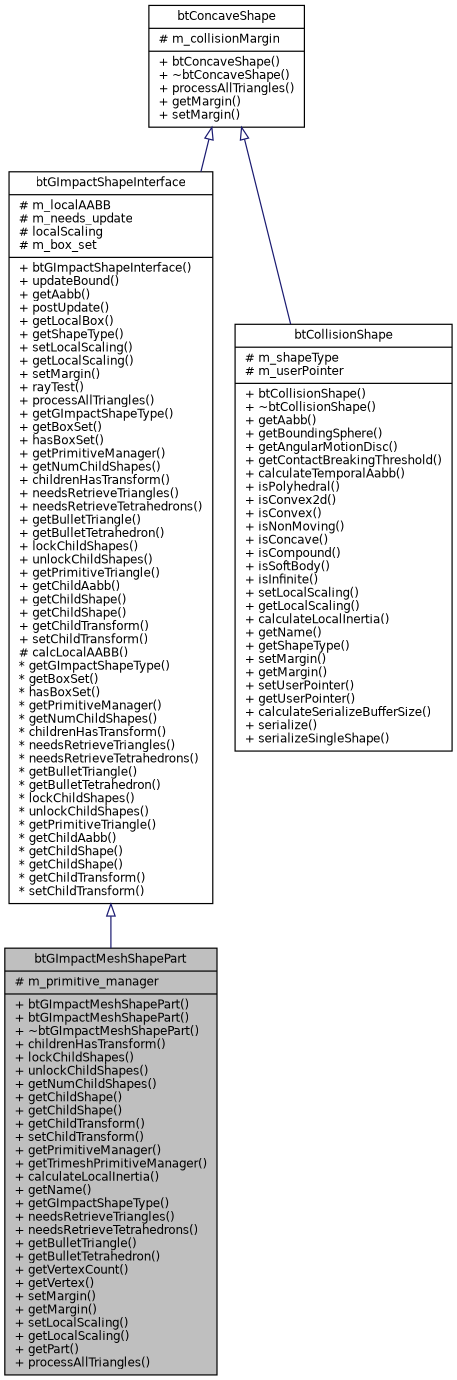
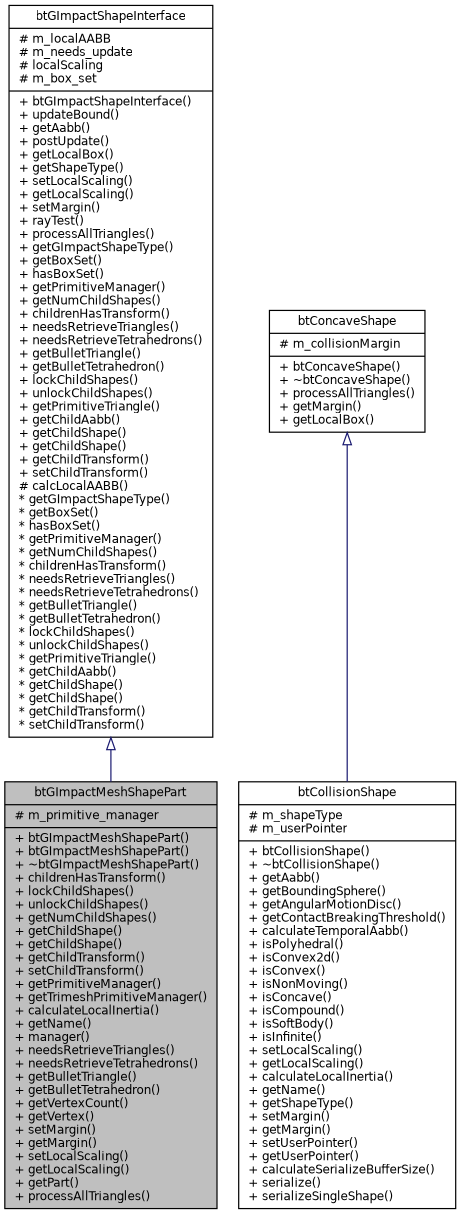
  digraph {
    node [color=black fillcolor=white fontname=Helvetica fontsize=10 shape=record style=filled]
    edge [arrowtail=empty color=midnightblue dir=back fontname=Helvetica fontsize=10 labelfontname=Helvetica labelfontsize=10 style=solid]
-   n1 [fillcolor=grey75 fontcolor=black height=0.2 label="{btGImpactMeshShapePart\n|# m_primitive_manager\l|+ btGImpactMeshShapePart()\l+ btGImpactMeshShapePart()\l+ ~btGImpactMeshShapePart()\l+ childrenHasTransform()\l+ lockChildShapes()\l+ unlockChildShapes()\l+ getNumChildShapes()\l+ getChildShape()\l+ getChildShape()\l+ getChildTransform()\l+ setChildTransform()\l+ getPrimitiveManager()\l+ getTrimeshPrimitiveManager()\l+ calculateLocalInertia()\l+ getName()\l+ getGImpactShapeType()\l+ needsRetrieveTriangles()\l+ needsRetrieveTetrahedrons()\l+ getBulletTriangle()\l+ getBulletTetrahedron()\l+ getVertexCount()\l+ getVertex()\l+ setMargin()\l+ getMargin()\l+ setLocalScaling()\l+ getLocalScaling()\l+ getPart()\l+ processAllTriangles()\l}" width=0.4]
+   n1 [fillcolor=grey75 fontcolor=black height=0.2 label="{btGImpactMeshShapePart\n|# m_primitive_manager\l|+ btGImpactMeshShapePart()\l+ btGImpactMeshShapePart()\l+ ~btGImpactMeshShapePart()\l+ childrenHasTransform()\l+ lockChildShapes()\l+ unlockChildShapes()\l+ getNumChildShapes()\l+ getChildShape()\l+ getChildShape()\l+ getChildTransform()\l+ setChildTransform()\l+ getPrimitiveManager()\l+ getTrimeshPrimitiveManager()\l+ calculateLocalInertia()\l+ getName()\l+ manager()\l+ needsRetrieveTriangles()\l+ needsRetrieveTetrahedrons()\l+ getBulletTriangle()\l+ getBulletTetrahedron()\l+ getVertexCount()\l+ getVertex()\l+ setMargin()\l+ getMargin()\l+ setLocalScaling()\l+ getLocalScaling()\l+ getPart()\l+ processAllTriangles()\l}" width=0.4]
    n2 [height=0.2 label="{btGImpactShapeInterface\n|# m_localAABB\l# m_needs_update\l# localScaling\l# m_box_set\l|+ btGImpactShapeInterface()\l+ updateBound()\l+ getAabb()\l+ postUpdate()\l+ getLocalBox()\l+ getShapeType()\l+ setLocalScaling()\l+ getLocalScaling()\l+ setMargin()\l+ rayTest()\l+ processAllTriangles()\l+ getGImpactShapeType()\l+ getBoxSet()\l+ hasBoxSet()\l+ getPrimitiveManager()\l+ getNumChildShapes()\l+ childrenHasTransform()\l+ needsRetrieveTriangles()\l+ needsRetrieveTetrahedrons()\l+ getBulletTriangle()\l+ getBulletTetrahedron()\l+ lockChildShapes()\l+ unlockChildShapes()\l+ getPrimitiveTriangle()\l+ getChildAabb()\l+ getChildShape()\l+ getChildShape()\l+ getChildTransform()\l+ setChildTransform()\l# calcLocalAABB()\l* getGImpactShapeType()\l* getBoxSet()\l* hasBoxSet()\l* getPrimitiveManager()\l* getNumChildShapes()\l* childrenHasTransform()\l* needsRetrieveTriangles()\l* needsRetrieveTetrahedrons()\l* getBulletTriangle()\l* getBulletTetrahedron()\l* lockChildShapes()\l* unlockChildShapes()\l* getPrimitiveTriangle()\l* getChildAabb()\l* getChildShape()\l* getChildShape()\l* getChildTransform()\l* setChildTransform()\l}" width=0.4]
-   n3 [height=0.2 label="{btConcaveShape\n|# m_collisionMargin\l|+ btConcaveShape()\l+ ~btConcaveShape()\l+ processAllTriangles()\l+ getMargin()\l+ setMargin()\l}" width=0.4]
+   n3 [height=0.2 label="{btConcaveShape\n|# m_collisionMargin\l|+ btConcaveShape()\l+ ~btConcaveShape()\l+ processAllTriangles()\l+ getMargin()\l+ getLocalBox()\l}" width=0.4]
    n4 [height=0.2 label="{btCollisionShape\n|# m_shapeType\l# m_userPointer\l|+ btCollisionShape()\l+ ~btCollisionShape()\l+ getAabb()\l+ getBoundingSphere()\l+ getAngularMotionDisc()\l+ getContactBreakingThreshold()\l+ calculateTemporalAabb()\l+ isPolyhedral()\l+ isConvex2d()\l+ isConvex()\l+ isNonMoving()\l+ isConcave()\l+ isCompound()\l+ isSoftBody()\l+ isInfinite()\l+ setLocalScaling()\l+ getLocalScaling()\l+ calculateLocalInertia()\l+ getName()\l+ getShapeType()\l+ setMargin()\l+ getMargin()\l+ setUserPointer()\l+ getUserPointer()\l+ calculateSerializeBufferSize()\l+ serialize()\l+ serializeSingleShape()\l}" width=0.4]
    n2 -> n1
-   n3 -> n2
    n3 -> n4
  }
